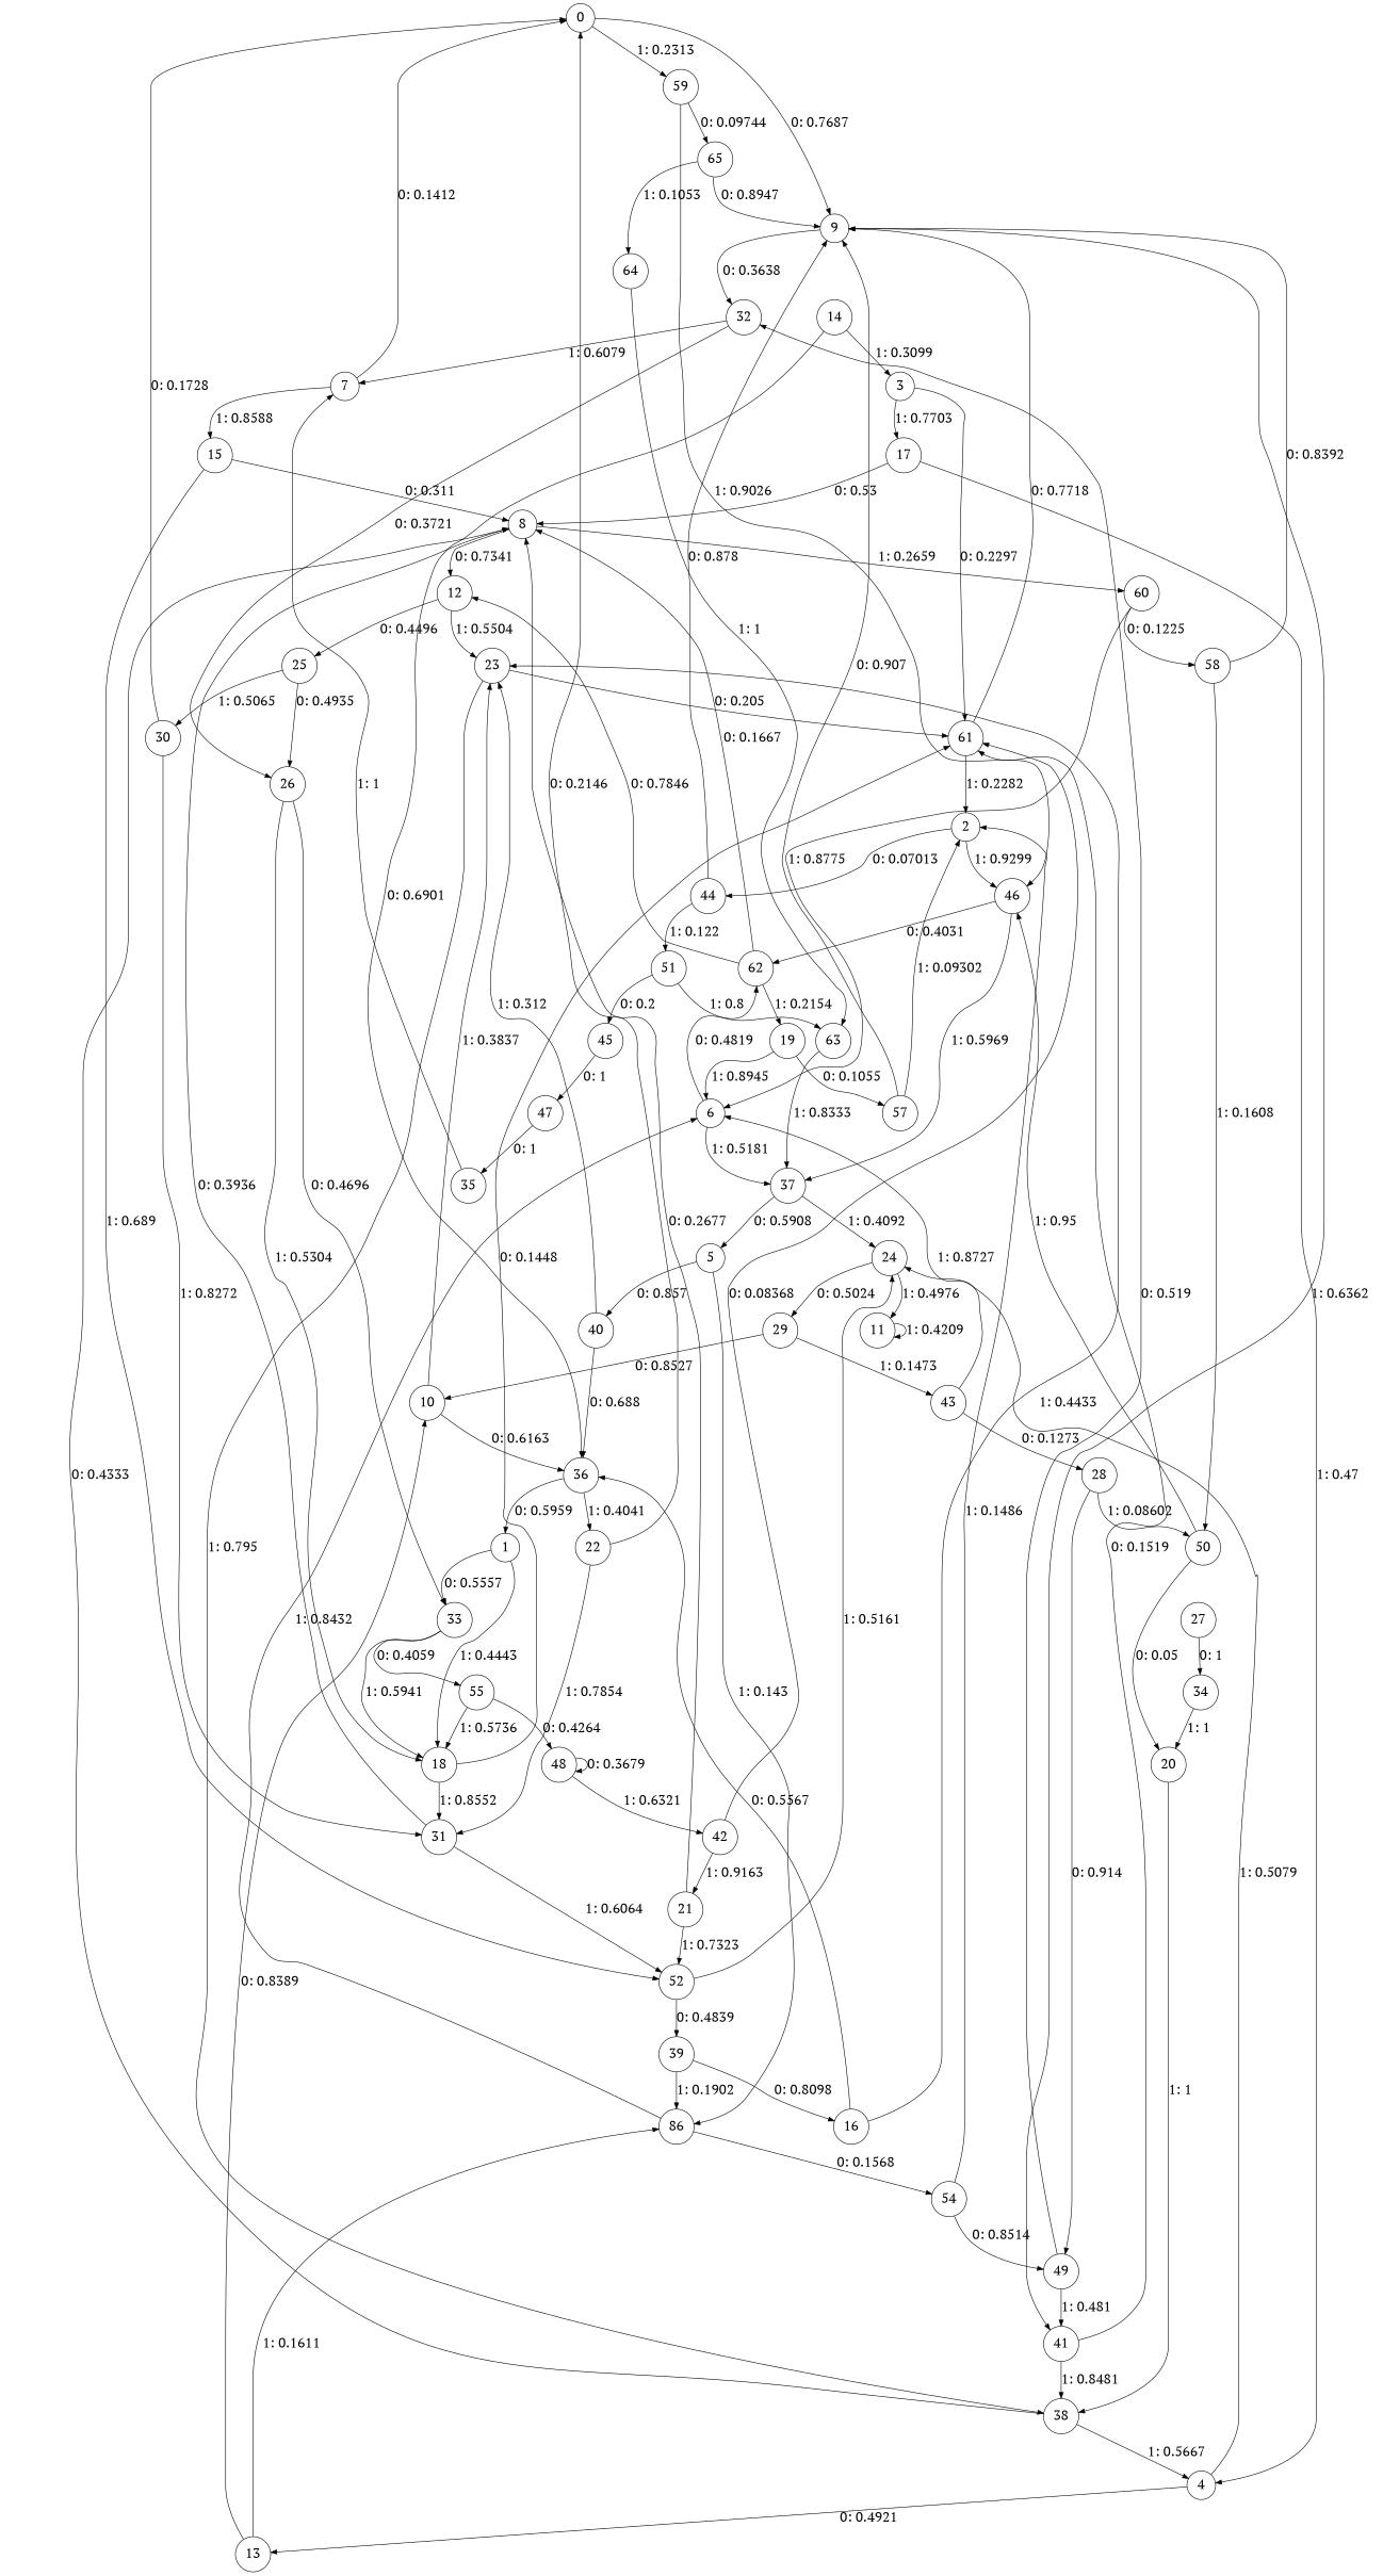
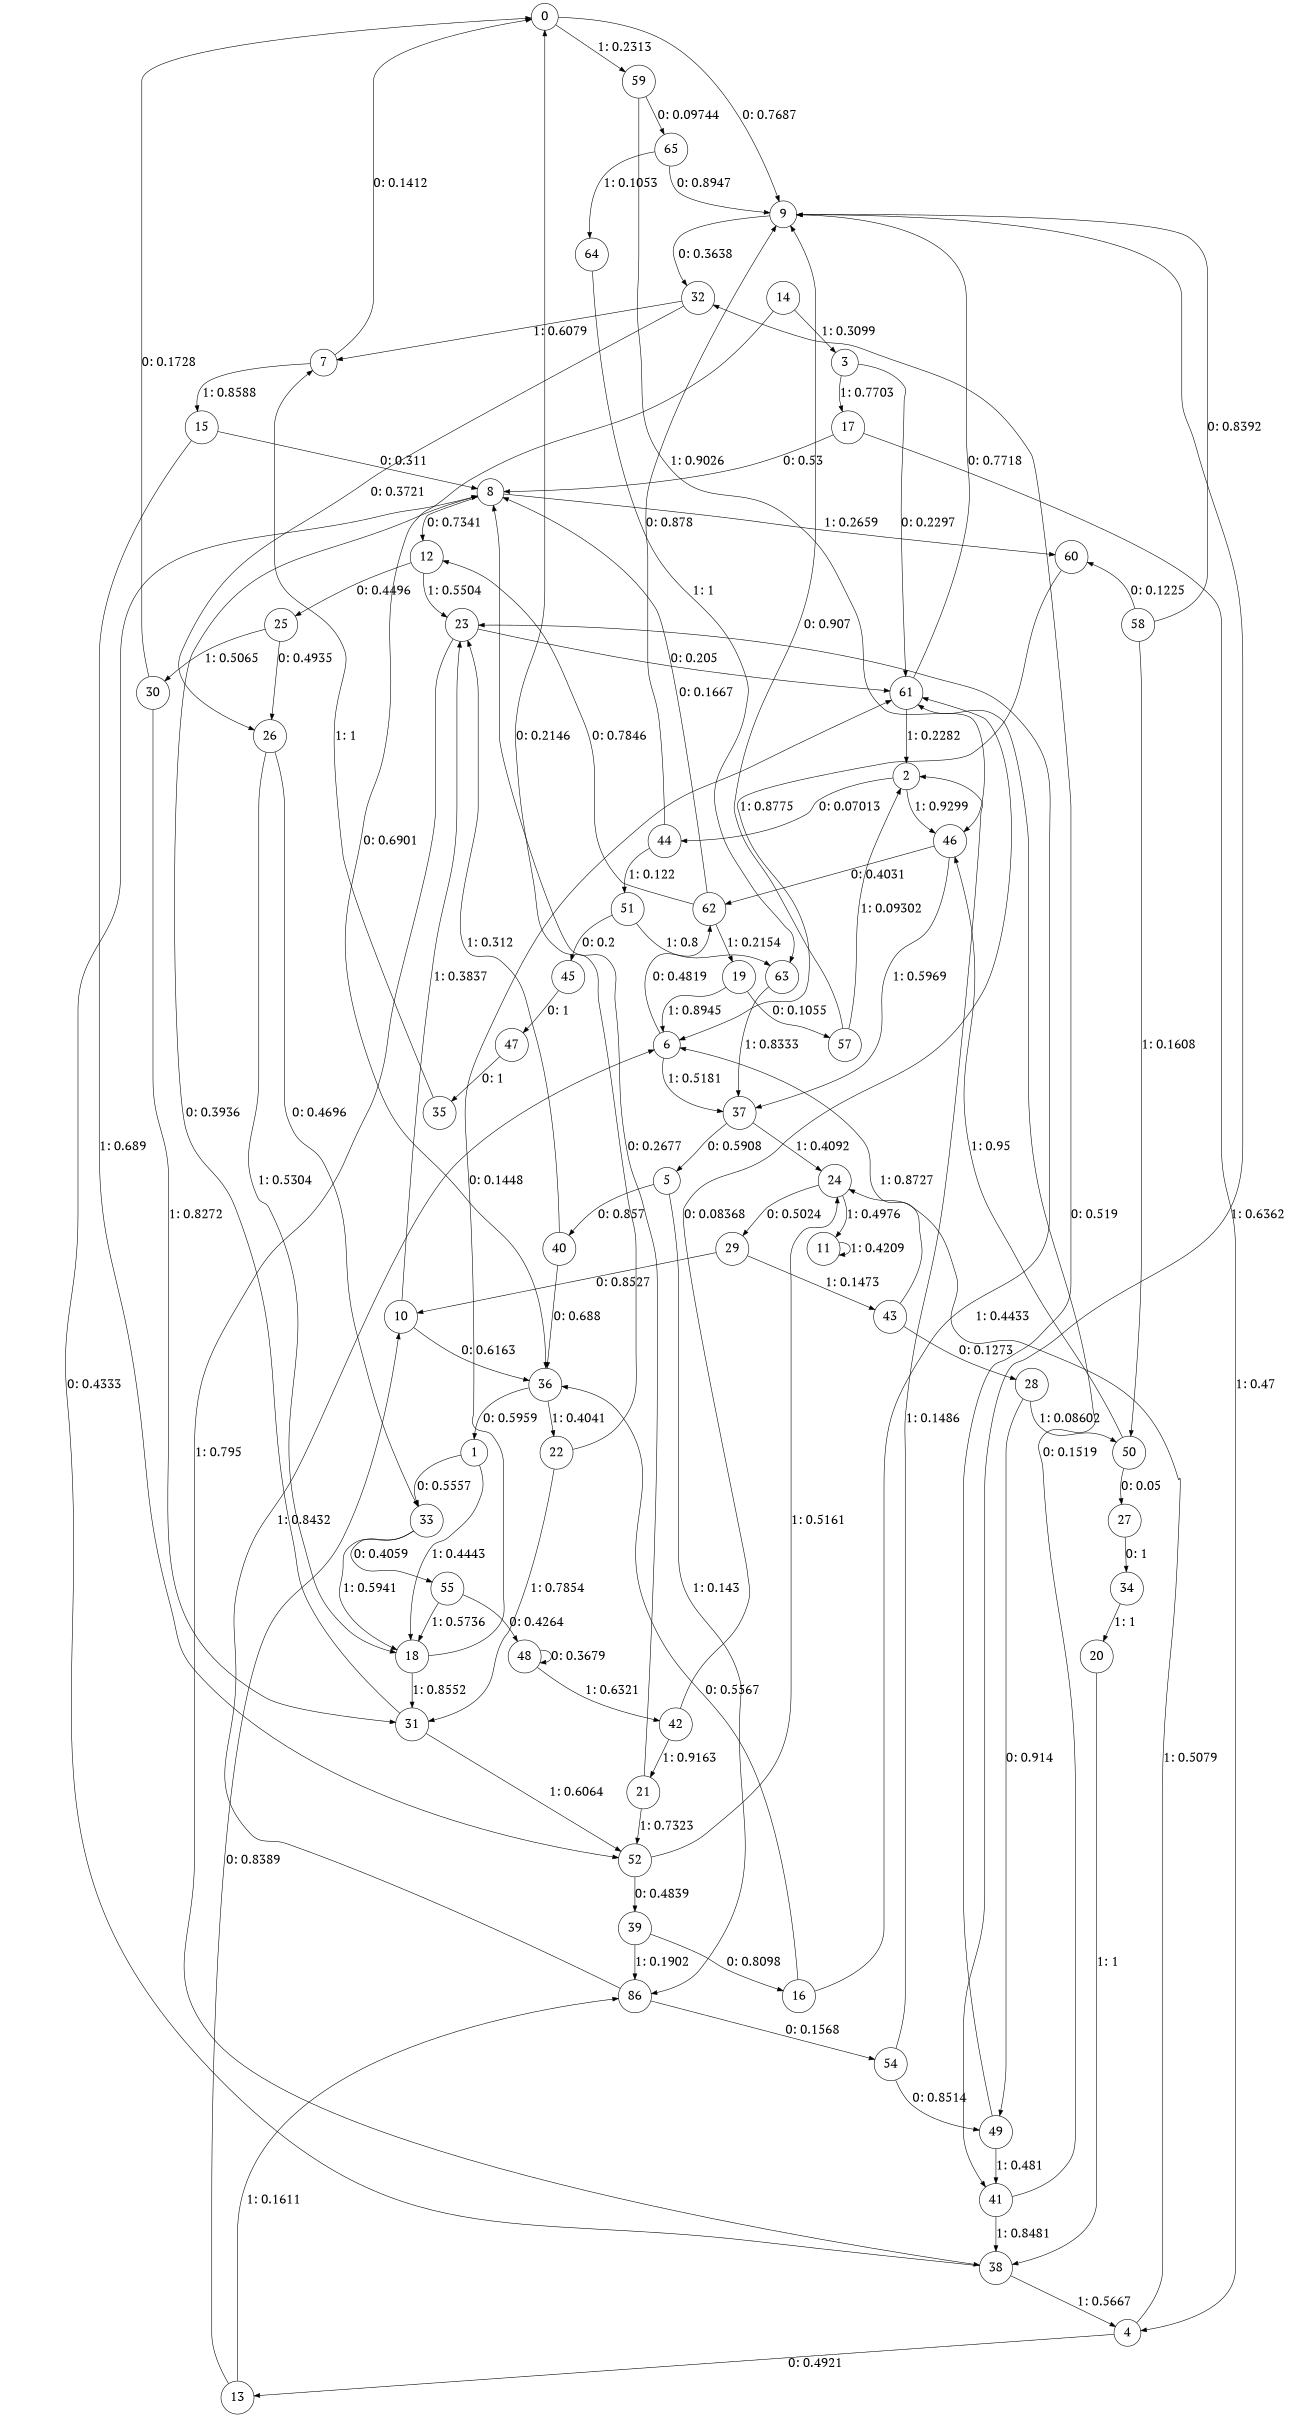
  digraph {
    fontname="PT Serif"
    node [fontname="PT Serif" fontsize=24 shape=circle]
    edge [fontname="PT Serif" fontsize=24]
    0
    9
    59
    32
    41
    46
    65
    7
    26
    61
    38
    62
    37
    64
    1
    33
    18
    55
    31
    48
    2
    8
    52
    44
    51
    45
    63
    12
    19
    24
    5
    3
    17
    4
    13
    60
    n37 [label=86]
    10
    11
    29
    6
    54
    36
    23
    43
    40
    22
    49
    25
    57
    15
    39
    58
    30
    50
    14
    28
    16
    20
    21
    27
    34
    42
    35
    47
    0 -> 9 [label="0: 0.7687   "]
    0 -> 59 [label="1: 0.2313   "]
    9 -> 32 [label="0: 0.3638   "]
    9 -> 41 [label="1: 0.6362   "]
    59 -> 46 [label="1: 0.9026   "]
    59 -> 65 [label="0: 0.09744  "]
    32 -> 7 [label="1: 0.6079   "]
    32 -> 26 [label="0: 0.3721   "]
    41 -> 61 [label="0: 0.1519   "]
    41 -> 38 [label="1: 0.8481   "]
    46 -> 62 [label="0: 0.4031   "]
    46 -> 37 [label="1: 0.5969   "]
    65 -> 9 [label="0: 0.8947   "]
    65 -> 64 [label="1: 0.1053   "]
    7 -> 0 [label="0: 0.1412   "]
    7 -> 15 [label="1: 0.8588   "]
    26 -> 33 [label="0: 0.4696   "]
    26 -> 18 [label="1: 0.5304   "]
    61 -> 9 [label="0: 0.7718   "]
    61 -> 2 [label="1: 0.2282   "]
    38 -> 8 [label="0: 0.4333   "]
    38 -> 4 [label="1: 0.5667   "]
    62 -> 8 [label="0: 0.1667   "]
    62 -> 12 [label="0: 0.7846   "]
    62 -> 19 [label="1: 0.2154   "]
    37 -> 24 [label="1: 0.4092   "]
    37 -> 5 [label="0: 0.5908   "]
    64 -> 63 [label="1: 1        "]
    1 -> 33 [label="0: 0.5557   "]
    1 -> 18 [label="1: 0.4443   "]
    33 -> 18 [label="1: 0.5941   "]
    33 -> 55 [label="0: 0.4059   "]
    18 -> 61 [label="0: 0.1448   "]
    18 -> 31 [label="1: 0.8552   "]
    55 -> 18 [label="1: 0.5736   "]
    55 -> 48 [label="0: 0.4264   "]
    31 -> 8 [label="0: 0.3936   "]
    31 -> 52 [label="1: 0.6064   "]
    48 -> 48 [label="0: 0.3679   "]
    48 -> 42 [label="1: 0.6321   "]
    2 -> 46 [label="1: 0.9299   "]
    2 -> 44 [label="0: 0.07013  "]
    8 -> 12 [label="0: 0.7341   "]
    8 -> 60 [label="1: 0.2659   "]
    52 -> 24 [label="1: 0.5161   "]
    52 -> 39 [label="0: 0.4839   "]
    44 -> 9 [label="0: 0.878    "]
    44 -> 51 [label="1: 0.122    "]
    51 -> 45 [label="0: 0.2      "]
    51 -> 63 [label="1: 0.8      "]
    45 -> 47 [label="0: 1        "]
    63 -> 37 [label="1: 0.8333   "]
    12 -> 23 [label="1: 0.5504   "]
    12 -> 25 [label="0: 0.4496   "]
    19 -> 6 [label="1: 0.8945   "]
    19 -> 57 [label="0: 0.1055   "]
    24 -> 11 [label="1: 0.4976   "]
    24 -> 29 [label="0: 0.5024   "]
    5 -> n37 [label="1: 0.143    "]
    5 -> 40 [label="0: 0.857    "]
    3 -> 61 [label="0: 0.2297   "]
    3 -> 17 [label="1: 0.7703   "]
    17 -> 8 [label="0: 0.53     "]
    17 -> 4 [label="1: 0.47     "]
    4 -> 24 [label="1: 0.5079   "]
    4 -> 13 [label="0: 0.4921   "]
    13 -> n37 [label="1: 0.1611   "]
    13 -> 10 [label="0: 0.8389   "]
    60 -> 6 [label="1: 0.8775   "]
-   60 -> 58 [label="0: 0.1225   "]
+   58 -> 60 [label="0: 0.1225   "]
    n37 -> 6 [label="1: 0.8432   "]
    n37 -> 54 [label="0: 0.1568   "]
    10 -> 36 [label="0: 0.6163   "]
    10 -> 23 [label="1: 0.3837   "]
    11 -> 11 [label="1: 0.4209   "]
    29 -> 10 [label="0: 0.8527   "]
    29 -> 43 [label="1: 0.1473   "]
    6 -> 62 [label="0: 0.4819   "]
    6 -> 37 [label="1: 0.5181   "]
    54 -> 2 [label="1: 0.1486   "]
    54 -> 49 [label="0: 0.8514   "]
    36 -> 1 [label="0: 0.5959   "]
    36 -> 22 [label="1: 0.4041   "]
    23 -> 61 [label="0: 0.205    "]
    23 -> 38 [label="1: 0.795    "]
    43 -> 6 [label="1: 0.8727   "]
    43 -> 28 [label="0: 0.1273   "]
    40 -> 36 [label="0: 0.688    "]
    40 -> 23 [label="1: 0.312    "]
    22 -> 0 [label="0: 0.2146   "]
    22 -> 31 [label="1: 0.7854   "]
    49 -> 32 [label="0: 0.519    "]
    49 -> 41 [label="1: 0.481    "]
    25 -> 26 [label="0: 0.4935   "]
    25 -> 30 [label="1: 0.5065   "]
    57 -> 9 [label="0: 0.907    "]
    57 -> 2 [label="1: 0.09302  "]
    15 -> 8 [label="0: 0.311    "]
    15 -> 52 [label="1: 0.689    "]
    39 -> n37 [label="1: 0.1902   "]
    39 -> 16 [label="0: 0.8098   "]
    58 -> 9 [label="0: 0.8392   "]
    58 -> 50 [label="1: 0.1608   "]
    30 -> 0 [label="0: 0.1728   "]
    30 -> 31 [label="1: 0.8272   "]
    50 -> 46 [label="1: 0.95     "]
-   50 -> 20 [label="0: 0.05     "]
+   50 -> 27 [label="0: 0.05     "]
    14 -> 3 [label="1: 0.3099   "]
    14 -> 36 [label="0: 0.6901   "]
    28 -> 49 [label="0: 0.914    "]
    28 -> 50 [label="1: 0.08602  "]
    16 -> 36 [label="0: 0.5567   "]
    16 -> 23 [label="1: 0.4433   "]
    20 -> 38 [label="1: 1        "]
    21 -> 8 [label="0: 0.2677   "]
    21 -> 52 [label="1: 0.7323   "]
    27 -> 34 [label="0: 1        "]
    34 -> 20 [label="1: 1        "]
    42 -> 61 [label="0: 0.08368  "]
    42 -> 21 [label="1: 0.9163   "]
    35 -> 7 [label="1: 1        "]
    47 -> 35 [label="0: 1        "]
  }
